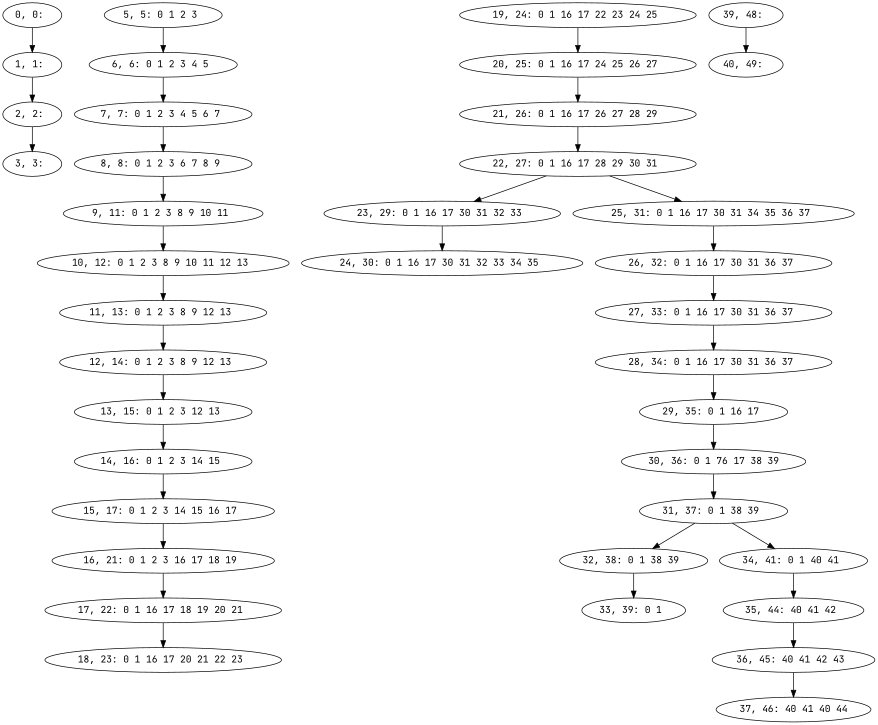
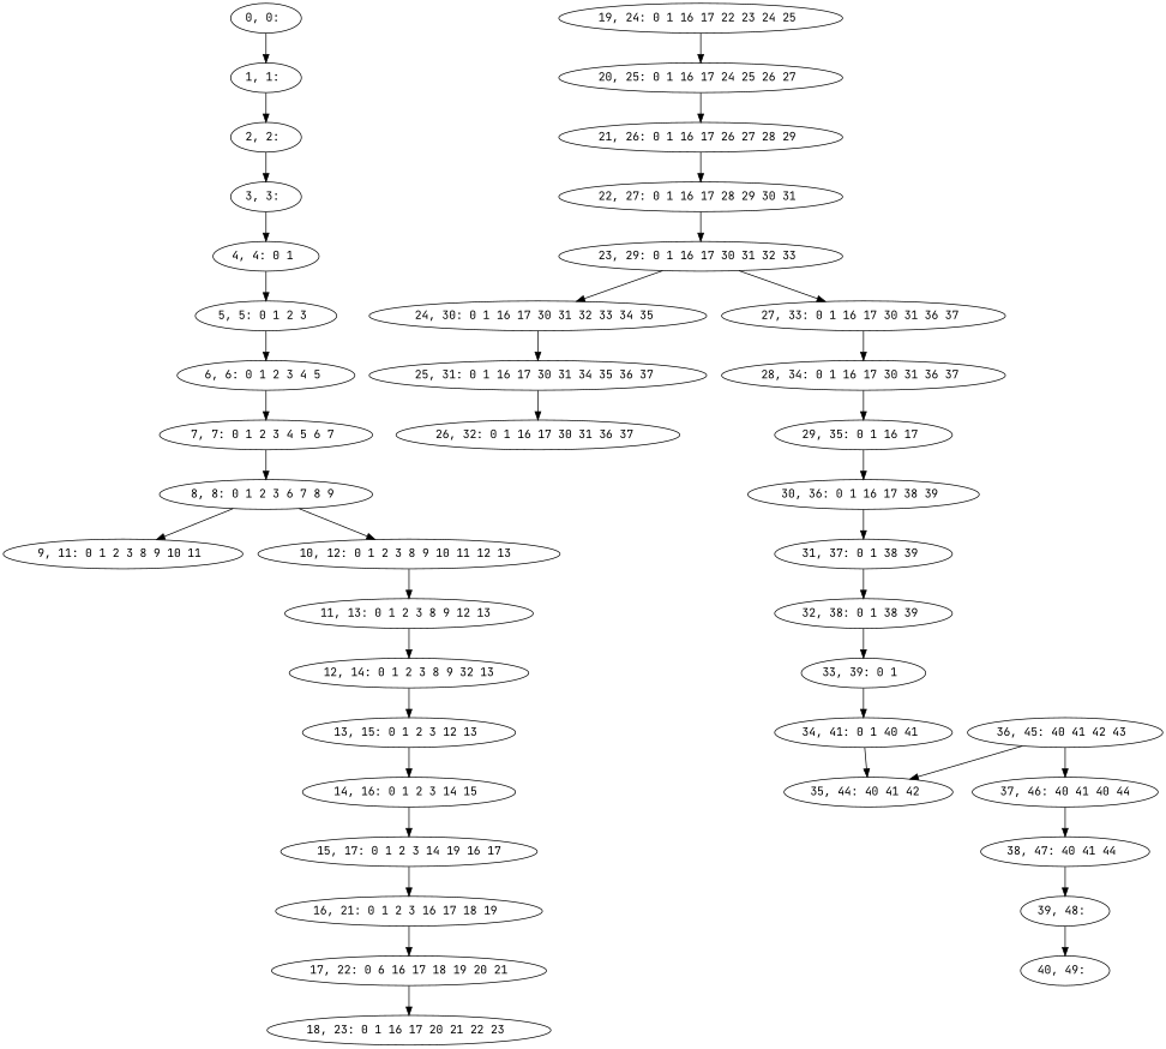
  digraph {
    fontname="JetBrains Mono"
    node [fontname="JetBrains Mono"]
    edge [fontname="JetBrains Mono"]
    n1 [label="0, 0: "]
    n2 [label="1, 1: "]
    n3 [label="2, 2: "]
    n4 [label="3, 3: "]
+   n5 [label="4, 4: 0 1 "]
    n6 [label="5, 5: 0 1 2 3 "]
    n7 [label="6, 6: 0 1 2 3 4 5 "]
    n8 [label="7, 7: 0 1 2 3 4 5 6 7 "]
    n9 [label="8, 8: 0 1 2 3 6 7 8 9 "]
    n10 [label="9, 11: 0 1 2 3 8 9 10 11 "]
    n11 [label="10, 12: 0 1 2 3 8 9 10 11 12 13 "]
    n12 [label="11, 13: 0 1 2 3 8 9 12 13 "]
-   n13 [label="12, 14: 0 1 2 3 8 9 12 13 "]
+   n13 [label="12, 14: 0 1 2 3 8 9 32 13"]
    n14 [label="13, 15: 0 1 2 3 12 13 "]
    n15 [label="14, 16: 0 1 2 3 14 15 "]
-   n16 [label="15, 17: 0 1 2 3 14 15 16 17 "]
+   n16 [label="15, 17: 0 1 2 3 14 19 16 17"]
    n17 [label="16, 21: 0 1 2 3 16 17 18 19 "]
-   n18 [label="17, 22: 0 1 16 17 18 19 20 21 "]
+   n18 [label="17, 22: 0 6 16 17 18 19 20 21"]
    n19 [label="18, 23: 0 1 16 17 20 21 22 23 "]
    n20 [label="19, 24: 0 1 16 17 22 23 24 25 "]
    n21 [label="20, 25: 0 1 16 17 24 25 26 27 "]
    n22 [label="21, 26: 0 1 16 17 26 27 28 29 "]
    n23 [label="22, 27: 0 1 16 17 28 29 30 31 "]
    n24 [label="23, 29: 0 1 16 17 30 31 32 33 "]
    n25 [label="24, 30: 0 1 16 17 30 31 32 33 34 35 "]
    n26 [label="25, 31: 0 1 16 17 30 31 34 35 36 37 "]
    n27 [label="26, 32: 0 1 16 17 30 31 36 37 "]
    n28 [label="27, 33: 0 1 16 17 30 31 36 37 "]
    n29 [label="28, 34: 0 1 16 17 30 31 36 37 "]
    n30 [label="29, 35: 0 1 16 17 "]
-   n31 [label="30, 36: 0 1 76 17 38 39"]
+   n31 [label="30, 36: 0 1 16 17 38 39 "]
    n32 [label="31, 37: 0 1 38 39 "]
    n33 [label="32, 38: 0 1 38 39 "]
    n34 [label="33, 39: 0 1 "]
    n35 [label="34, 41: 0 1 40 41 "]
    n36 [label="35, 44: 40 41 42 "]
    n37 [label="36, 45: 40 41 42 43 "]
    n38 [label="37, 46: 40 41 40 44"]
+   n39 [label="38, 47: 40 41 44 "]
    n40 [label="39, 48: "]
    n41 [label="40, 49: "]
    n1 -> n2
    n2 -> n3
    n3 -> n4
+   n4 -> n5
+   n5 -> n6
    n6 -> n7
    n7 -> n8
    n8 -> n9
    n9 -> n10
-   n10 -> n11
+   n9 -> n11
    n11 -> n12
    n12 -> n13
    n13 -> n14
    n14 -> n15
    n15 -> n16
    n16 -> n17
    n17 -> n18
    n18 -> n19
    n20 -> n21
    n21 -> n22
    n22 -> n23
    n23 -> n24
    n24 -> n25
-   n23 -> n26
+   n25 -> n26
    n26 -> n27
-   n27 -> n28
+   n24 -> n28
    n28 -> n29
    n29 -> n30
    n30 -> n31
    n31 -> n32
    n32 -> n33
    n33 -> n34
-   n32 -> n35
+   n34 -> n35
    n35 -> n36
-   n36 -> n37
+   n37 -> n36
    n37 -> n38
+   n38 -> n39
+   n39 -> n40
    n40 -> n41
  }
